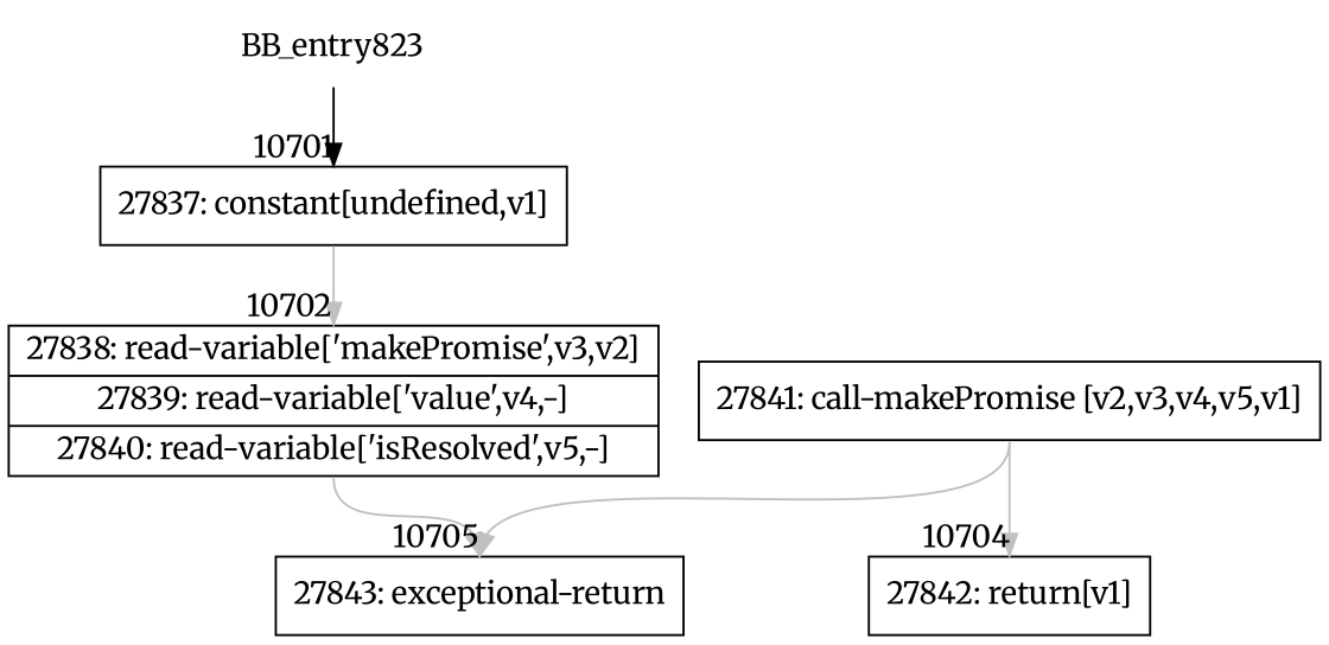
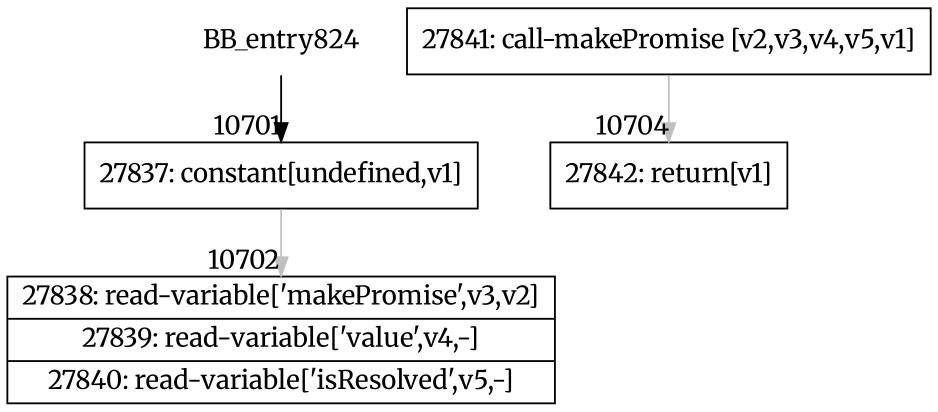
  digraph {
    fontname=Merriweather
    rankdir=TD
    node [fontname=Merriweather shape=record]
    edge [fontname=Merriweather headport=n tailport=s color=gray]
-   BB_entry823 [shape=none]
+   BB_entry823 [shape=none label=BB_entry824]
    n2 [label="{27837: constant[undefined,v1]}"]
    n3 [label="{27838: read-variable['makePromise',v3,v2]|27839: read-variable['value',v4,-]|27840: read-variable['isResolved',v5,-]}"]
-   n4 [label="{27843: exceptional-return}"]
    n5 [label="{27841: call-makePromise [v2,v3,v4,v5,v1]}"]
    n6 [label="{27842: return[v1]}"]
    BB_entry823 -> n2 [headlabel="    10701" color=""]
    n2 -> n3 [headlabel="      10702"]
-   n3 -> n4 [headlabel="      10705"]
-   n5 -> n4
    n5 -> n6 [headlabel="      10704"]
  }
